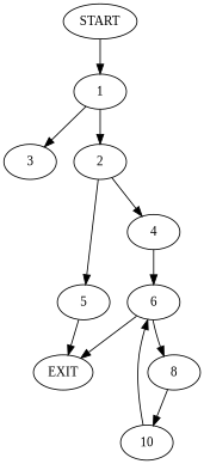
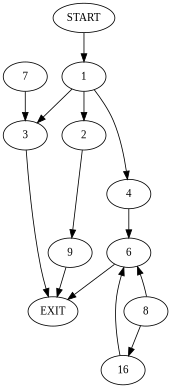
  digraph {
    fontname="Liberation Serif"
    node [fontname="Liberation Serif"]
    edge [fontname="Liberation Serif"]
    n1 [label=START]
    1
    2
    3
    n5 [label=EXIT]
    4
-   5
+   5 [label=9]
    6
    8
-   10
+   7
+   10 [label=16]
    n1 -> 1
    1 -> 2
    1 -> 3
-   2 -> 4
+   1 -> 4
    2 -> 5
+   3 -> n5
    4 -> 6
    5 -> n5
    6 -> n5
-   6 -> 8
+   8 -> 6
    8 -> 10
+   7 -> 3
    10 -> 6
  }
